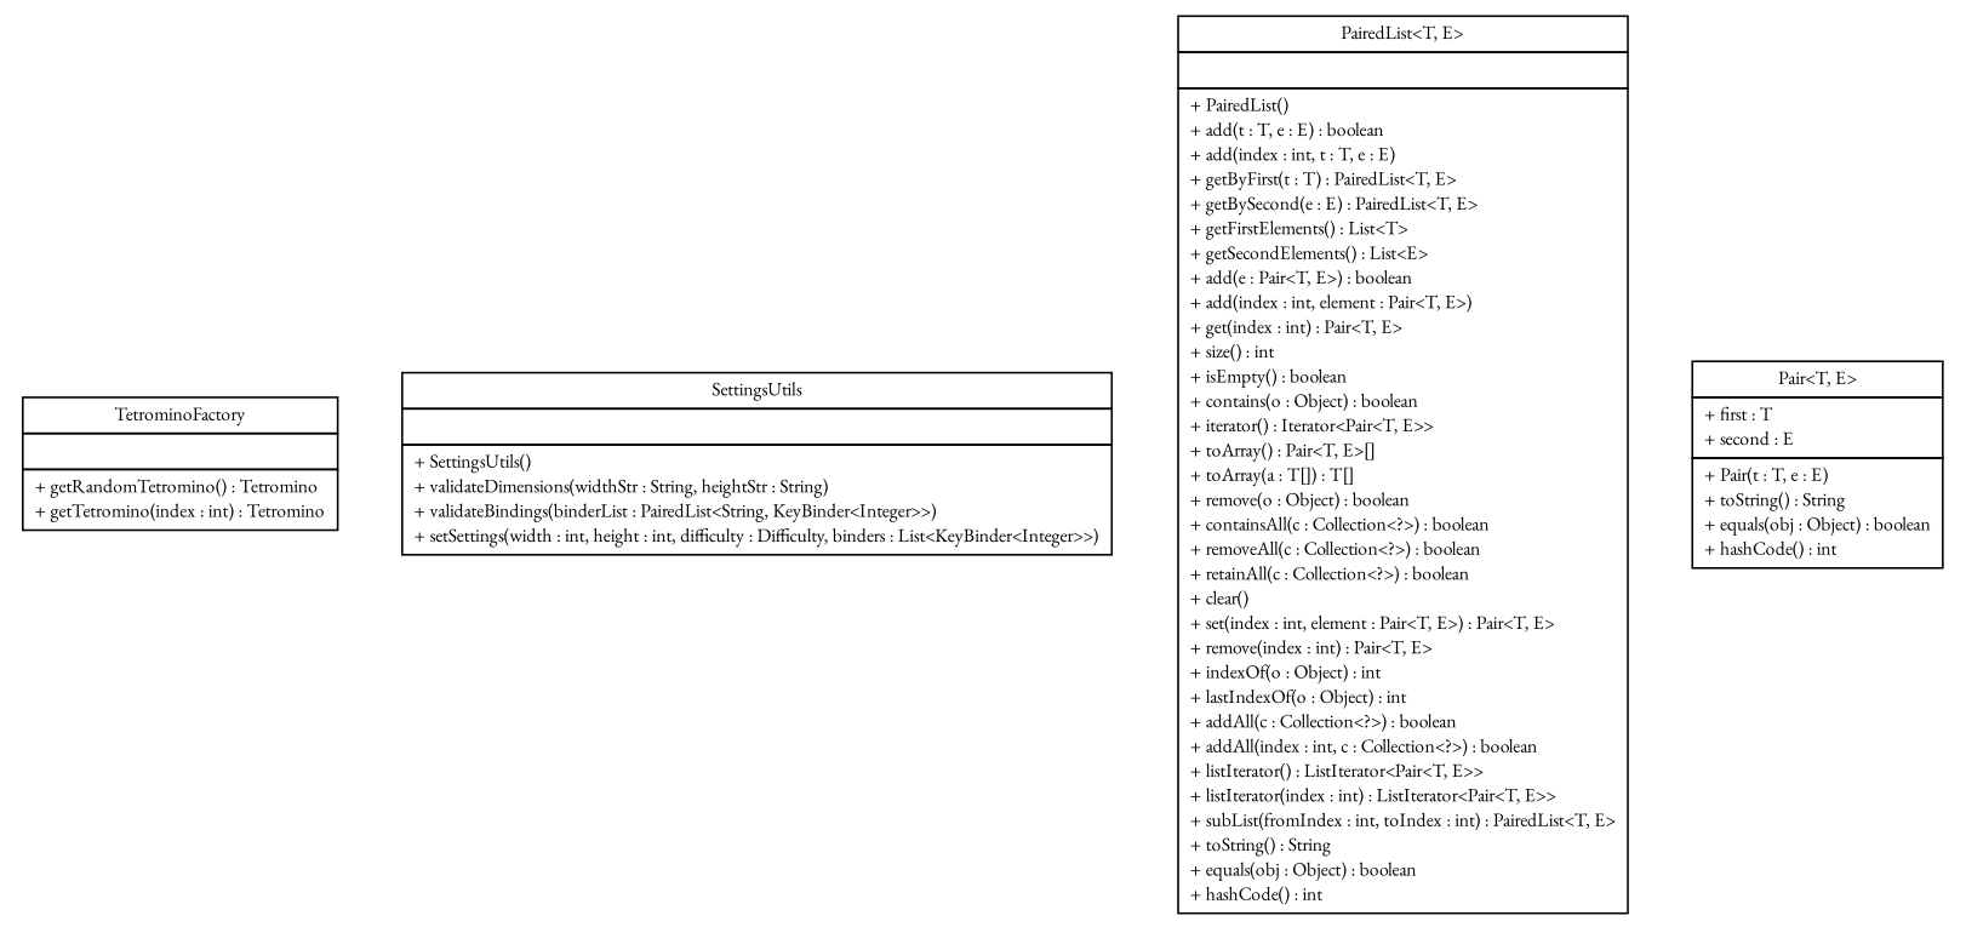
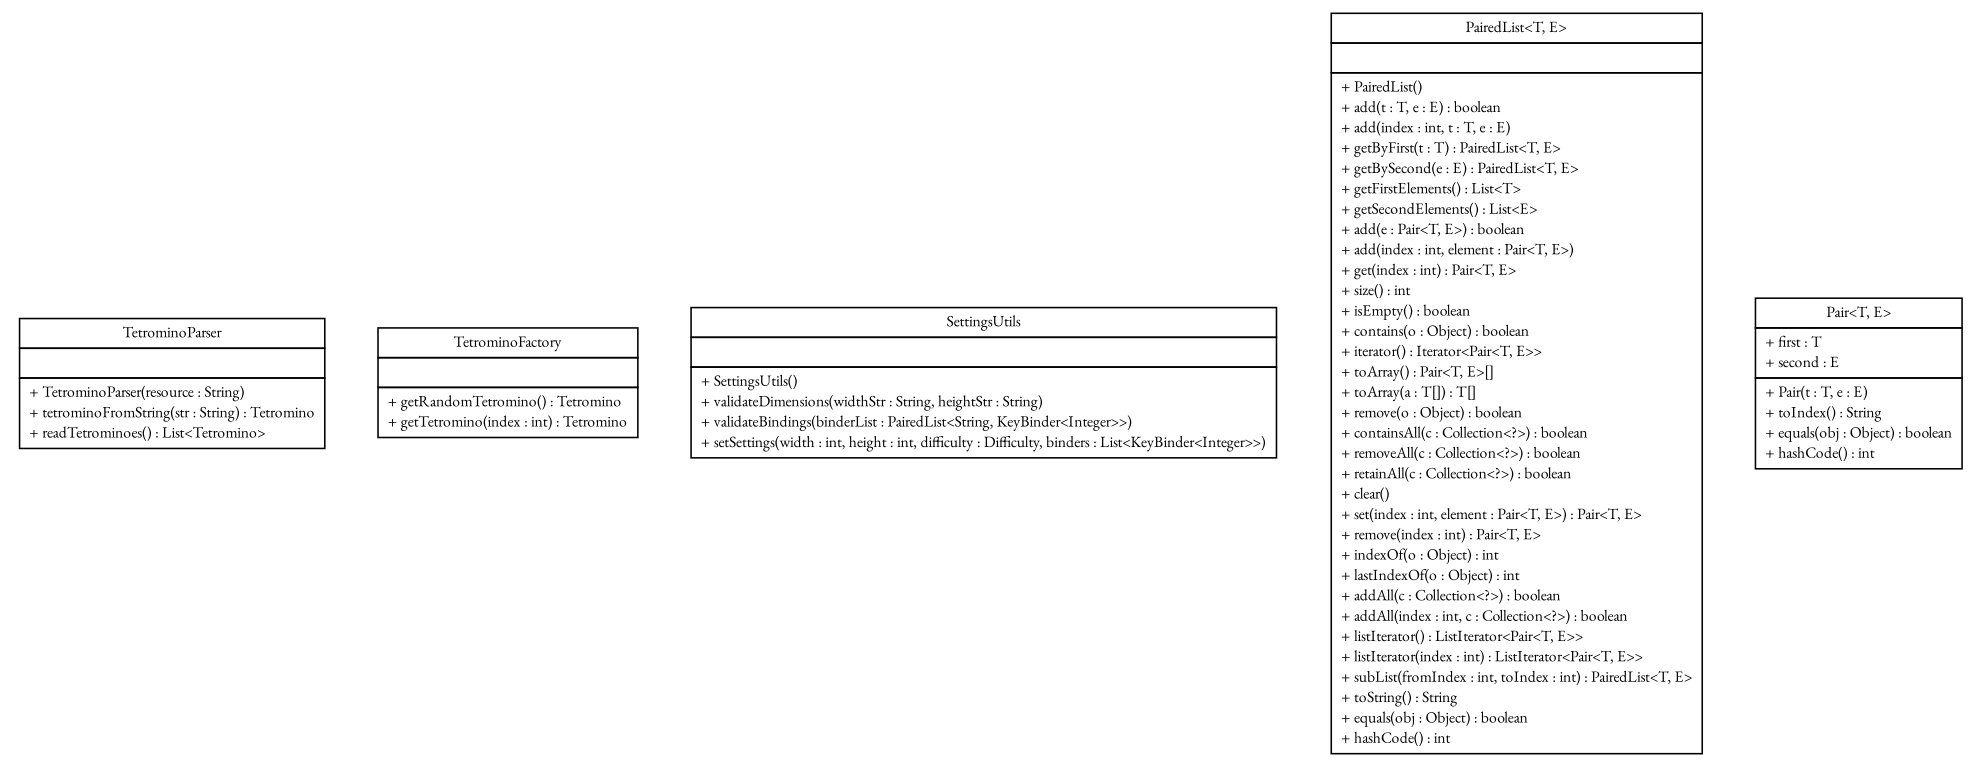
  digraph {
    nodesep=0.25
    ranksep=0.5
    fontname="EB Garamond"
    node [fontcolor=black fontname="EB Garamond" fontsize=10.0 shape=plaintext]
+   n1 [label=<<table title="com.github.tilastokeskus.matertis.util.TetrominoParser" border="0" cellborder="1" cellspacing="0" cellpadding="2" port="p" href="./TetrominoParser.html"> 		<tr><td><table border="0" cellspacing="0" cellpadding="1"> <tr><td align="center" balign="center"> TetrominoParser </td></tr> 		</table></td></tr> 		<tr><td><table border="0" cellspacing="0" cellpadding="1"> <tr><td align="left" balign="left">  </td></tr> 		</table></td></tr> 		<tr><td><table border="0" cellspacing="0" cellpadding="1"> <tr><td align="left" balign="left"> + TetrominoParser(resource : String) </td></tr> <tr><td align="left" balign="left"> + tetrominoFromString(str : String) : Tetromino </td></tr> <tr><td align="left" balign="left"> + readTetrominoes() : List&lt;Tetromino&gt; </td></tr> 		</table></td></tr> 		</table>>]
    n2 [label=<<table title="com.github.tilastokeskus.matertis.util.TetrominoFactory" border="0" cellborder="1" cellspacing="0" cellpadding="2" port="p" href="./TetrominoFactory.html"> 		<tr><td><table border="0" cellspacing="0" cellpadding="1"> <tr><td align="center" balign="center"> TetrominoFactory </td></tr> 		</table></td></tr> 		<tr><td><table border="0" cellspacing="0" cellpadding="1"> <tr><td align="left" balign="left">  </td></tr> 		</table></td></tr> 		<tr><td><table border="0" cellspacing="0" cellpadding="1"> <tr><td align="left" balign="left"> + getRandomTetromino() : Tetromino </td></tr> <tr><td align="left" balign="left"> + getTetromino(index : int) : Tetromino </td></tr> 		</table></td></tr> 		</table>>]
    n3 [label=<<table title="com.github.tilastokeskus.matertis.util.SettingsUtils" border="0" cellborder="1" cellspacing="0" cellpadding="2" port="p" href="./SettingsUtils.html"> 		<tr><td><table border="0" cellspacing="0" cellpadding="1"> <tr><td align="center" balign="center"> SettingsUtils </td></tr> 		</table></td></tr> 		<tr><td><table border="0" cellspacing="0" cellpadding="1"> <tr><td align="left" balign="left">  </td></tr> 		</table></td></tr> 		<tr><td><table border="0" cellspacing="0" cellpadding="1"> <tr><td align="left" balign="left"> + SettingsUtils() </td></tr> <tr><td align="left" balign="left"> + validateDimensions(widthStr : String, heightStr : String) </td></tr> <tr><td align="left" balign="left"> + validateBindings(binderList : PairedList&lt;String, KeyBinder&lt;Integer&gt;&gt;) </td></tr> <tr><td align="left" balign="left"> + setSettings(width : int, height : int, difficulty : Difficulty, binders : List&lt;KeyBinder&lt;Integer&gt;&gt;) </td></tr> 		</table></td></tr> 		</table>>]
    n4 [label=<<table title="com.github.tilastokeskus.matertis.util.PairedList" border="0" cellborder="1" cellspacing="0" cellpadding="2" port="p" href="./PairedList.html"> 		<tr><td><table border="0" cellspacing="0" cellpadding="1"> <tr><td align="center" balign="center"> PairedList&lt;T, E&gt; </td></tr> 		</table></td></tr> 		<tr><td><table border="0" cellspacing="0" cellpadding="1"> <tr><td align="left" balign="left">  </td></tr> 		</table></td></tr> 		<tr><td><table border="0" cellspacing="0" cellpadding="1"> <tr><td align="left" balign="left"> + PairedList() </td></tr> <tr><td align="left" balign="left"> + add(t : T, e : E) : boolean </td></tr> <tr><td align="left" balign="left"> + add(index : int, t : T, e : E) </td></tr> <tr><td align="left" balign="left"> + getByFirst(t : T) : PairedList&lt;T, E&gt; </td></tr> <tr><td align="left" balign="left"> + getBySecond(e : E) : PairedList&lt;T, E&gt; </td></tr> <tr><td align="left" balign="left"> + getFirstElements() : List&lt;T&gt; </td></tr> <tr><td align="left" balign="left"> + getSecondElements() : List&lt;E&gt; </td></tr> <tr><td align="left" balign="left"> + add(e : Pair&lt;T, E&gt;) : boolean </td></tr> <tr><td align="left" balign="left"> + add(index : int, element : Pair&lt;T, E&gt;) </td></tr> <tr><td align="left" balign="left"> + get(index : int) : Pair&lt;T, E&gt; </td></tr> <tr><td align="left" balign="left"> + size() : int </td></tr> <tr><td align="left" balign="left"> + isEmpty() : boolean </td></tr> <tr><td align="left" balign="left"> + contains(o : Object) : boolean </td></tr> <tr><td align="left" balign="left"> + iterator() : Iterator&lt;Pair&lt;T, E&gt;&gt; </td></tr> <tr><td align="left" balign="left"> + toArray() : Pair&lt;T, E&gt;[] </td></tr> <tr><td align="left" balign="left"> + toArray(a : T[]) : T[] </td></tr> <tr><td align="left" balign="left"> + remove(o : Object) : boolean </td></tr> <tr><td align="left" balign="left"> + containsAll(c : Collection&lt;?&gt;) : boolean </td></tr> <tr><td align="left" balign="left"> + removeAll(c : Collection&lt;?&gt;) : boolean </td></tr> <tr><td align="left" balign="left"> + retainAll(c : Collection&lt;?&gt;) : boolean </td></tr> <tr><td align="left" balign="left"> + clear() </td></tr> <tr><td align="left" balign="left"> + set(index : int, element : Pair&lt;T, E&gt;) : Pair&lt;T, E&gt; </td></tr> <tr><td align="left" balign="left"> + remove(index : int) : Pair&lt;T, E&gt; </td></tr> <tr><td align="left" balign="left"> + indexOf(o : Object) : int </td></tr> <tr><td align="left" balign="left"> + lastIndexOf(o : Object) : int </td></tr> <tr><td align="left" balign="left"> + addAll(c : Collection&lt;?&gt;) : boolean </td></tr> <tr><td align="left" balign="left"> + addAll(index : int, c : Collection&lt;?&gt;) : boolean </td></tr> <tr><td align="left" balign="left"> + listIterator() : ListIterator&lt;Pair&lt;T, E&gt;&gt; </td></tr> <tr><td align="left" balign="left"> + listIterator(index : int) : ListIterator&lt;Pair&lt;T, E&gt;&gt; </td></tr> <tr><td align="left" balign="left"> + subList(fromIndex : int, toIndex : int) : PairedList&lt;T, E&gt; </td></tr> <tr><td align="left" balign="left"> + toString() : String </td></tr> <tr><td align="left" balign="left"> + equals(obj : Object) : boolean </td></tr> <tr><td align="left" balign="left"> + hashCode() : int </td></tr> 		</table></td></tr> 		</table>>]
-   n5 [label=<<table title="com.github.tilastokeskus.matertis.util.Pair" border="0" cellborder="1" cellspacing="0" cellpadding="2" port="p" href="./Pair.html"> 		<tr><td><table border="0" cellspacing="0" cellpadding="1"> <tr><td align="center" balign="center"> Pair&lt;T, E&gt; </td></tr> 		</table></td></tr> 		<tr><td><table border="0" cellspacing="0" cellpadding="1"> <tr><td align="left" balign="left"> + first : T </td></tr> <tr><td align="left" balign="left"> + second : E </td></tr> 		</table></td></tr> 		<tr><td><table border="0" cellspacing="0" cellpadding="1"> <tr><td align="left" balign="left"> + Pair(t : T, e : E) </td></tr> <tr><td align="left" balign="left"> + toString() : String </td></tr> <tr><td align="left" balign="left"> + equals(obj : Object) : boolean </td></tr> <tr><td align="left" balign="left"> + hashCode() : int </td></tr> 		</table></td></tr> 		</table>>]
+   n5 [label=<<table title="com.github.tilastokeskus.matertis.util.Pair" border="0" cellborder="1" cellspacing="0" cellpadding="2" port="p" href="./Pair.html"> 		<tr><td><table border="0" cellspacing="0" cellpadding="1"> <tr><td align="center" balign="center"> Pair&lt;T, E&gt; </td></tr> 		</table></td></tr> 		<tr><td><table border="0" cellspacing="0" cellpadding="1"> <tr><td align="left" balign="left"> + first : T </td></tr> <tr><td align="left" balign="left"> + second : E </td></tr> 		</table></td></tr> 		<tr><td><table border="0" cellspacing="0" cellpadding="1"> <tr><td align="left" balign="left"> + Pair(t : T, e : E) </td></tr> <tr><td align="left" balign="left"> + toIndex() : String </td></tr> <tr><td align="left" balign="left"> + equals(obj : Object) : boolean </td></tr> <tr><td align="left" balign="left"> + hashCode() : int </td></tr> 		</table></td></tr> 		</table>>]
  }
